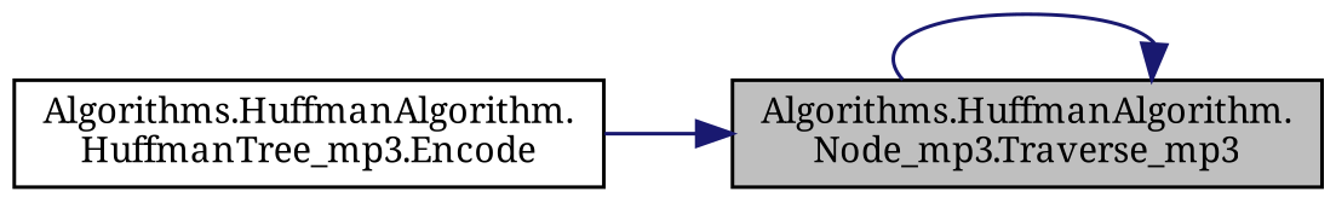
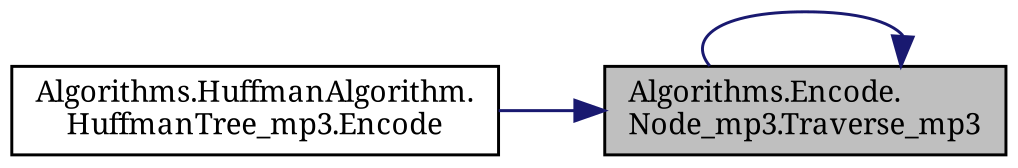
  digraph {
    rankdir=RL
    fontname="Noto Serif"
    node [color=black fontname="Noto Serif" fontsize=10 shape=record style=filled]
    edge [color=midnightblue dir=back fontname="Noto Serif" fontsize=10 labelfontname=Helvetica labelfontsize=10 style=solid]
-   n1 [fillcolor=grey75 fontcolor=black height=0.2 label="Algorithms.HuffmanAlgorithm.\lNode_mp3.Traverse_mp3" width=0.4]
+   n1 [fillcolor=grey75 fontcolor=black height=0.2 label="Algorithms.Encode.\lNode_mp3.Traverse_mp3" width=0.4]
    n2 [fillcolor=white height=0.2 label="Algorithms.HuffmanAlgorithm.\lHuffmanTree_mp3.Encode" width=0.4]
    n1 -> n1
    n1 -> n2
  }
